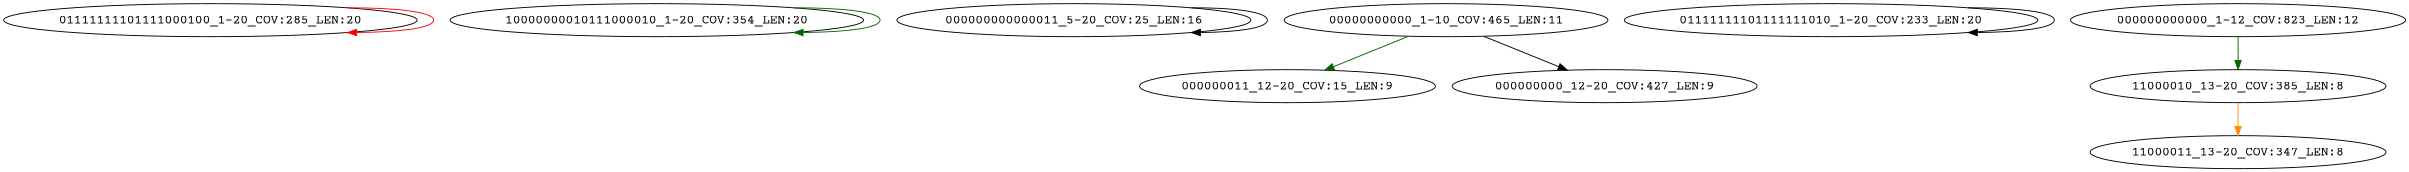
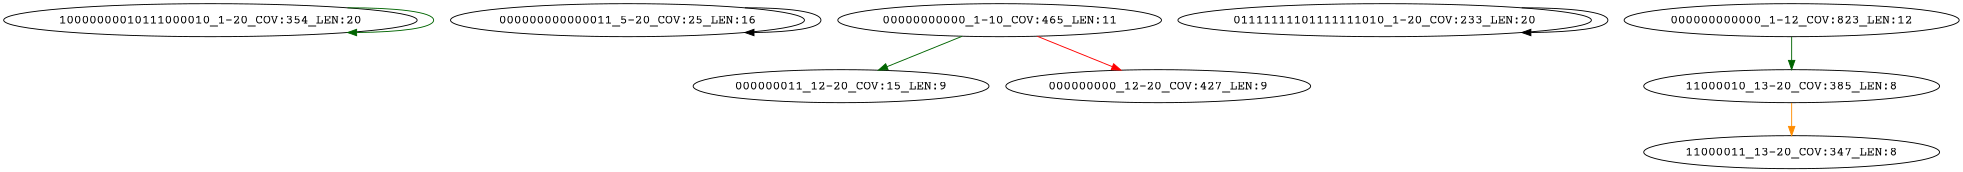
  digraph {
    fontname="Courier Prime"
    node [fontname="Courier Prime"]
    edge [color=darkgreen fontname="Courier Prime"]
-   "01111111101111000100_1-20_COV:285_LEN:20"
    "10000000010111000010_1-20_COV:354_LEN:20"
    n3 [label="000000000000011_5-20_COV:25_LEN:16"]
    n4 [label="00000000000_1-10_COV:465_LEN:11"]
    "000000011_12-20_COV:15_LEN:9"
    "000000000_12-20_COV:427_LEN:9"
    "01111111101111111010_1-20_COV:233_LEN:20"
    "000000000000_1-12_COV:823_LEN:12"
    "11000010_13-20_COV:385_LEN:8"
    "11000011_13-20_COV:347_LEN:8"
-   "01111111101111000100_1-20_COV:285_LEN:20" -> "01111111101111000100_1-20_COV:285_LEN:20" [color=red]
    "10000000010111000010_1-20_COV:354_LEN:20" -> "10000000010111000010_1-20_COV:354_LEN:20"
    n3 -> n3 [color=black]
    n4 -> "000000011_12-20_COV:15_LEN:9"
-   n4 -> "000000000_12-20_COV:427_LEN:9" [color=black]
+   n4 -> "000000000_12-20_COV:427_LEN:9" [color=red]
    "01111111101111111010_1-20_COV:233_LEN:20" -> "01111111101111111010_1-20_COV:233_LEN:20" [color=black]
    "000000000000_1-12_COV:823_LEN:12" -> "11000010_13-20_COV:385_LEN:8"
    "11000010_13-20_COV:385_LEN:8" -> "11000011_13-20_COV:347_LEN:8" [color=darkorange]
  }
